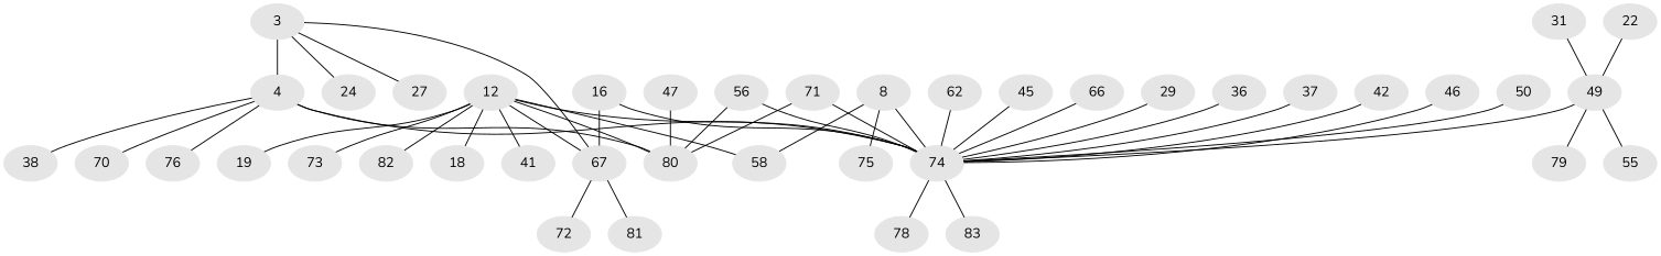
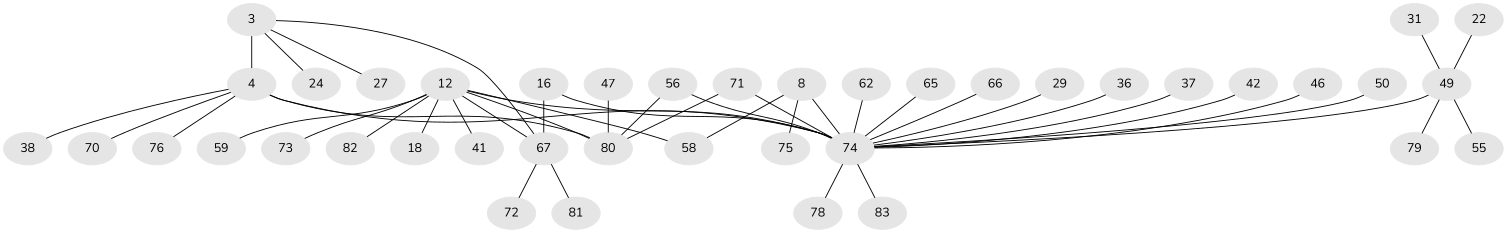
  graph {
    fontname=Nunito
    node [color=gray90 fontname=Nunito style=filled]
    edge [fontname=Nunito]
    3 [super="+2"]
    4 [super="+1"]
    24
    27
    67 [super="+40+15+48+57"]
    38
    70 [super="+54"]
    74 [super="+34+52+19+53+51"]
    76
    80 [super="+64+10+44"]
    72 [super="+61+68+69"]
    81
    78
    83
    8 [super="+5"]
    58
    75 [super="+25"]
    12 [super="+11"]
    n19 [label=18]
    41
-   59 [super="+33+39" label=19]
+   59 [super="+33+39"]
    73
    82 [super="+77"]
    16 [super="+13"]
    49 [super="+20"]
    55
    79
    22
    29
    31 [super="+23"]
    36
    37
    42
    46
    47
    50
    56
    62
-   65 [super="+60" label=45]
+   65 [super="+60"]
    66
    71 [super="+35"]
    3 -- 4 [weight=4]
    3 -- 24
    3 -- 27
    3 -- 67
    4 -- 38
    4 -- 70
    4 -- 74 [weight=2]
    4 -- 76
    4 -- 80
    67 -- 72
    67 -- 81
    74 -- 78
    74 -- 83
    8 -- 74 [weight=4]
    8 -- 58
    8 -- 75
    12 -- 67
    12 -- 74 [weight=5]
    12 -- 80 [weight=4]
    12 -- 58
    12 -- n19
    12 -- 41
    12 -- 59
    12 -- 73
    12 -- 82
    16 -- 67 [weight=4]
    16 -- 74 [weight=2]
    49 -- 74 [weight=4]
    49 -- 55
    49 -- 79
    22 -- 49
    29 -- 74
    31 -- 49
    36 -- 74
    37 -- 74 [weight=2]
    42 -- 74
    46 -- 74
    47 -- 80
    50 -- 74
    56 -- 74
    56 -- 80
    62 -- 74
    65 -- 74
    66 -- 74
    71 -- 74
    71 -- 80
  }
